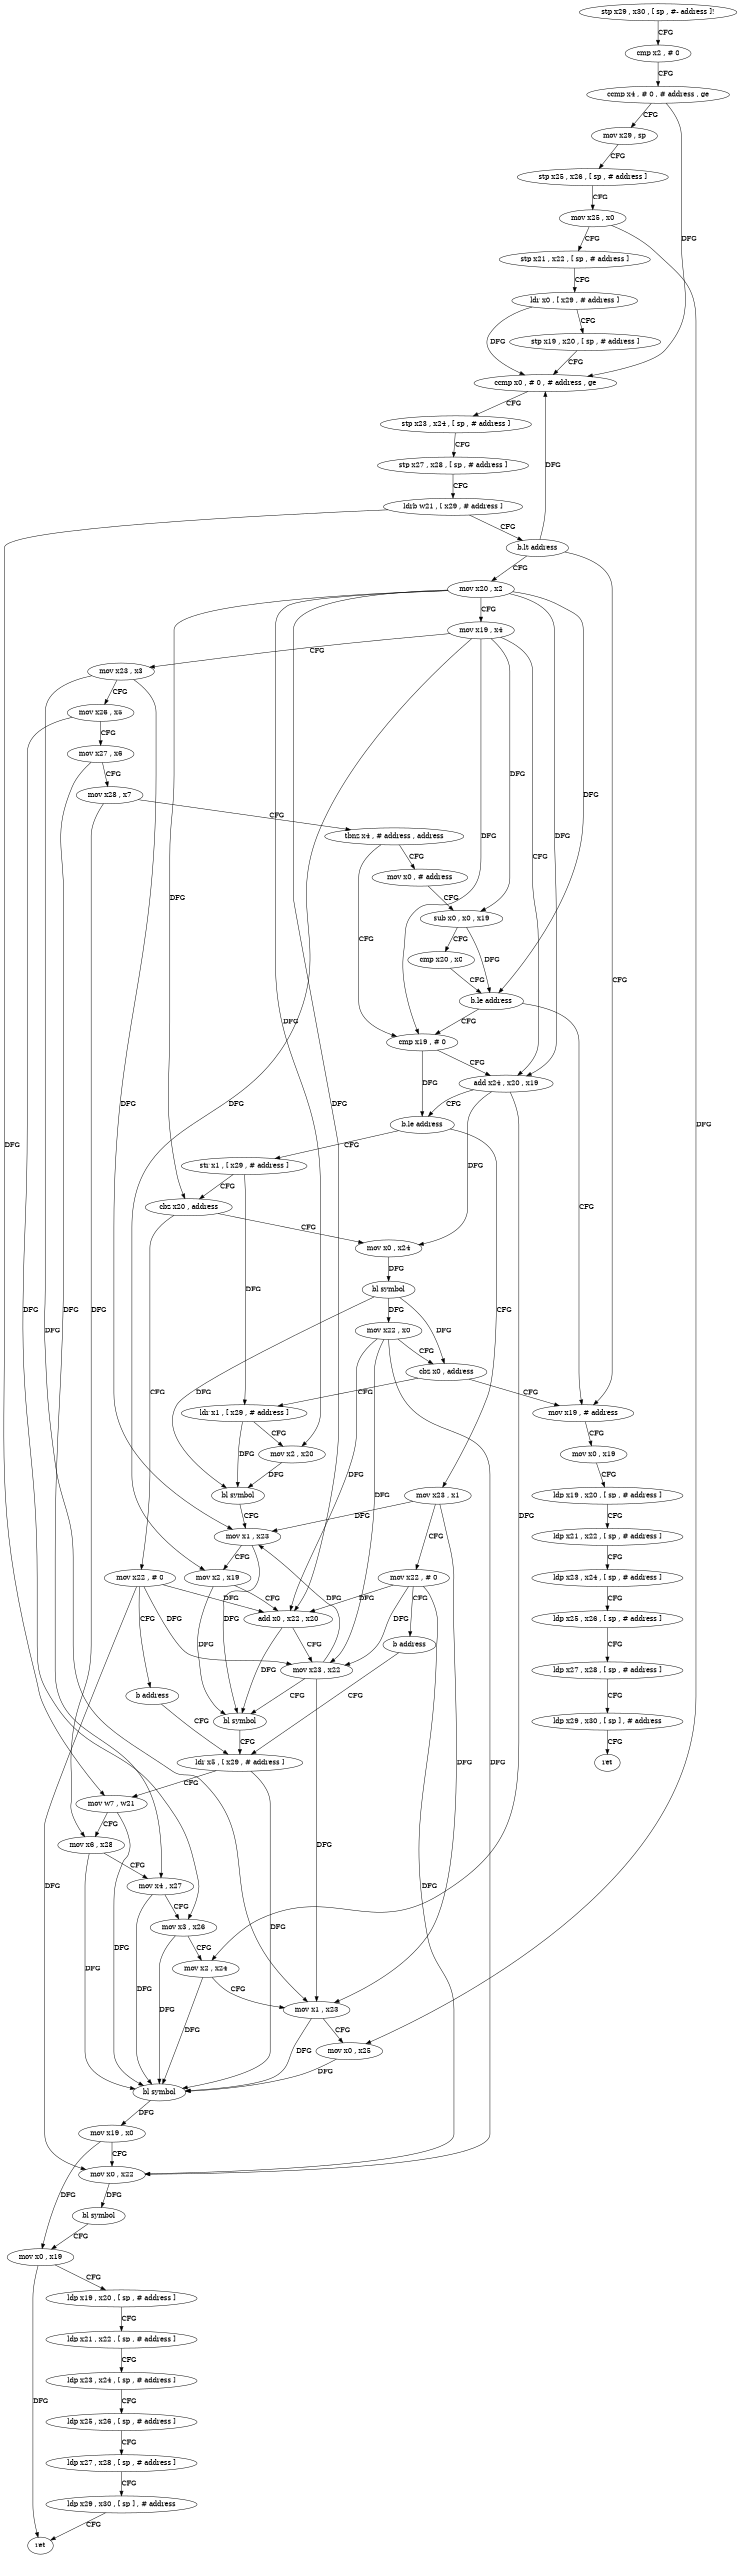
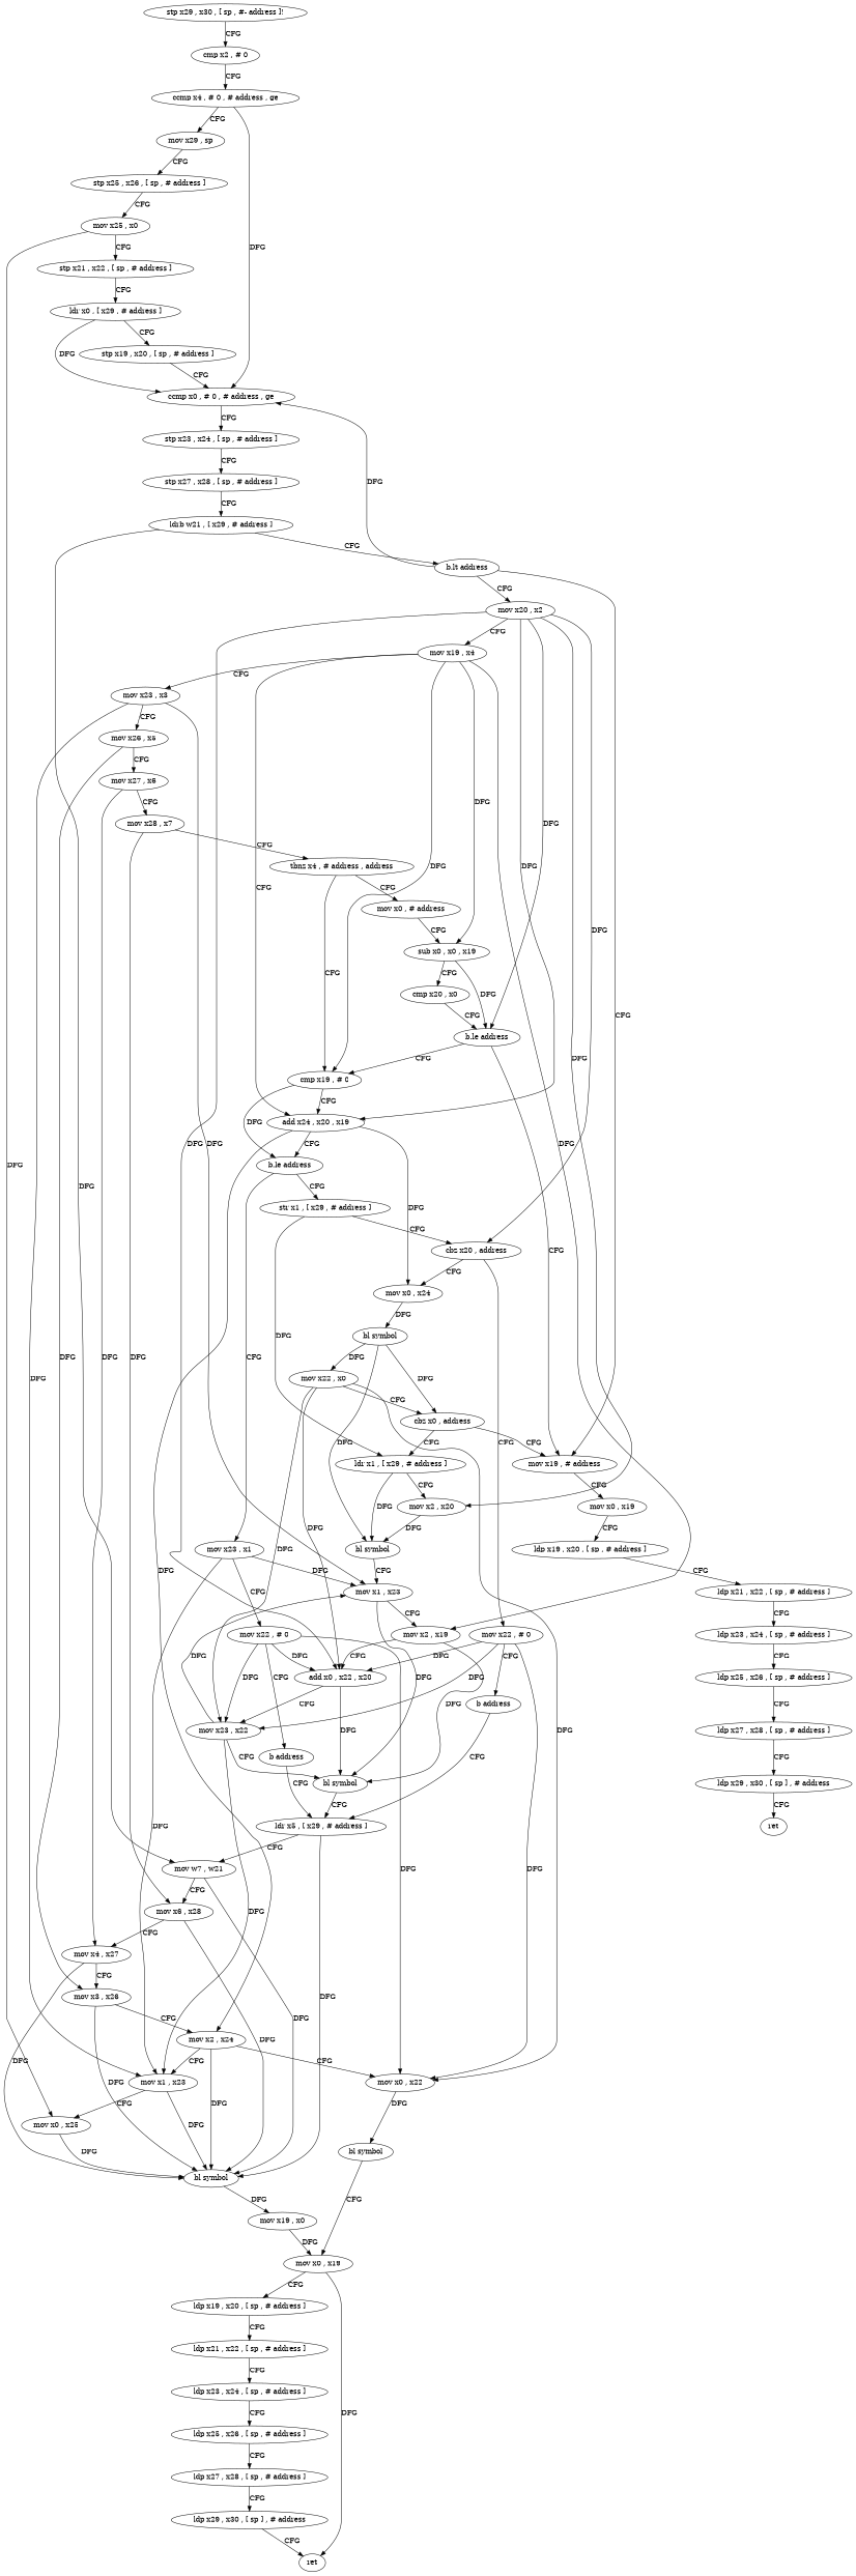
  digraph {
    n1 [label="stp x29 , x30 , [ sp , #- address ]!"]
    n2 [label="cmp x2 , # 0"]
    n3 [label="ccmp x4 , # 0 , # address , ge"]
    n4 [label="mov x29 , sp"]
    n5 [label="ccmp x0 , # 0 , # address , ge"]
    n6 [label="stp x25 , x26 , [ sp , # address ]"]
    n7 [label="stp x23 , x24 , [ sp , # address ]"]
    n8 [label="mov x25 , x0"]
    n9 [label="stp x21 , x22 , [ sp , # address ]"]
    n10 [label="mov x0 , x25"]
    n11 [label="ldr x0 , [ x29 , # address ]"]
    n12 [label="bl symbol"]
    n13 [label="stp x19 , x20 , [ sp , # address ]"]
    n14 [label="stp x27 , x28 , [ sp , # address ]"]
    n15 [label="b.lt address"]
    n16 [label="mov x19 , # address"]
    n17 [label="mov x20 , x2"]
    n18 [label="ldrb w21 , [ x29 , # address ]"]
    n19 [label="mov w7 , w21"]
    n20 [label="mov x6 , x28"]
    n21 [label="mov x0 , x19"]
    n22 [label="mov x19 , x4"]
    n23 [label="add x24 , x20 , x19"]
    n24 [label="b.le address"]
    n25 [label="cbz x20 , address"]
    n26 [label="mov x2 , x20"]
    n27 [label="add x0 , x22 , x20"]
    n28 [label="ldp x19 , x20 , [ sp , # address ]"]
    n29 [label="mov x23 , x3"]
    n30 [label="cmp x19 , # 0"]
    n31 [label="sub x0 , x0 , x19"]
    n32 [label="mov x2 , x19"]
    n33 [label="b.le address"]
    n34 [label="mov x0 , x24"]
    n35 [label="mov x2 , x24"]
    n36 [label="mov x22 , # 0"]
    n37 [label="bl symbol"]
    n38 [label="mov x23 , x22"]
    n39 [label="bl symbol"]
    n40 [label="ldp x21 , x22 , [ sp , # address ]"]
    n41 [label="ldp x23 , x24 , [ sp , # address ]"]
    n42 [label="ldp x25 , x26 , [ sp , # address ]"]
    n43 [label="ldp x27 , x28 , [ sp , # address ]"]
    n44 [label="ldp x29 , x30 , [ sp ] , # address"]
    n45 [label=ret]
    n46 [label="mov x26 , x5"]
    n47 [label="mov x1 , x23"]
    n48 [label="mov x1 , x23"]
    n49 [label="cmp x20 , x0"]
    n50 [label="mov x27 , x6"]
    n51 [label="mov x3 , x26"]
    n52 [label="mov x28 , x7"]
    n53 [label="mov x4 , x27"]
    n54 [label="tbnz x4 , # address , address"]
    n55 [label="mov x0 , # address"]
    n56 [label="mov x23 , x1"]
    n57 [label="str x1 , [ x29 , # address ]"]
    n58 [label="bl symbol"]
    n59 [label="mov x22 , # 0"]
    n60 [label="ldr x1 , [ x29 , # address ]"]
    n61 [label="b address"]
    n62 [label="mov x0 , x22"]
    n63 [label="ldr x5 , [ x29 , # address ]"]
    n64 [label="bl symbol"]
    n65 [label="mov x19 , x0"]
    n66 [label="b address"]
    n67 [label="mov x22 , x0"]
    n68 [label="cbz x0 , address"]
    n69 [label="mov x0 , x19"]
    n70 [label="ldp x19 , x20 , [ sp , # address ]"]
    n71 [label=ret]
    n72 [label="ldp x21 , x22 , [ sp , # address ]"]
    n73 [label="ldp x23 , x24 , [ sp , # address ]"]
    n74 [label="ldp x25 , x26 , [ sp , # address ]"]
    n75 [label="ldp x27 , x28 , [ sp , # address ]"]
    n76 [label="ldp x29 , x30 , [ sp ] , # address"]
    n1 -> n2 [label=CFG]
    n2 -> n3 [label=CFG]
    n3 -> n4 [label=CFG]
    n3 -> n5 [label=DFG]
    n4 -> n6 [label=CFG]
    n5 -> n7 [label=CFG]
    n6 -> n8 [label=CFG]
    n7 -> n14 [label=CFG]
    n8 -> n9 [label=CFG]
    n8 -> n10 [label=DFG]
    n9 -> n11 [label=CFG]
    n10 -> n12 [label=DFG]
    n11 -> n5 [label=DFG]
    n11 -> n13 [label=CFG]
    n12 -> n65 [label=DFG]
    n13 -> n5 [label=CFG]
    n14 -> n18 [label=CFG]
    n15 -> n5 [label=DFG]
    n15 -> n16 [label=CFG]
    n15 -> n17 [label=CFG]
    n16 -> n21 [label=CFG]
    n17 -> n22 [label=CFG]
    n17 -> n23 [label=DFG]
    n17 -> n24 [label=DFG]
    n17 -> n25 [label=DFG]
    n17 -> n26 [label=DFG]
    n17 -> n27 [label=DFG]
    n18 -> n15 [label=CFG]
    n18 -> n19 [label=DFG]
    n19 -> n12 [label=DFG]
    n19 -> n20 [label=CFG]
    n20 -> n12 [label=DFG]
    n20 -> n53 [label=CFG]
    n21 -> n28 [label=CFG]
    n22 -> n23 [label=CFG]
    n22 -> n29 [label=CFG]
    n22 -> n30 [label=DFG]
    n22 -> n31 [label=DFG]
    n22 -> n32 [label=DFG]
    n23 -> n33 [label=CFG]
    n23 -> n34 [label=DFG]
    n23 -> n35 [label=DFG]
    n24 -> n16 [label=CFG]
    n24 -> n30 [label=CFG]
    n25 -> n34 [label=CFG]
    n25 -> n36 [label=CFG]
    n26 -> n37 [label=DFG]
    n27 -> n38 [label=CFG]
    n27 -> n39 [label=DFG]
    n28 -> n40 [label=CFG]
    n29 -> n46 [label=CFG]
    n29 -> n47 [label=DFG]
    n29 -> n48 [label=DFG]
    n30 -> n23 [label=CFG]
    n30 -> n33 [label=DFG]
    n31 -> n24 [label=DFG]
    n31 -> n49 [label=CFG]
    n32 -> n27 [label=CFG]
    n32 -> n39 [label=DFG]
    n33 -> n56 [label=CFG]
    n33 -> n57 [label=CFG]
    n34 -> n58 [label=DFG]
    n35 -> n12 [label=DFG]
    n35 -> n47 [label=CFG]
    n36 -> n27 [label=DFG]
    n36 -> n38 [label=DFG]
    n36 -> n62 [label=DFG]
    n36 -> n66 [label=CFG]
    n37 -> n48 [label=CFG]
    n38 -> n39 [label=CFG]
    n38 -> n47 [label=DFG]
    n38 -> n48 [label=DFG]
    n39 -> n63 [label=CFG]
    n40 -> n41 [label=CFG]
    n41 -> n42 [label=CFG]
    n42 -> n43 [label=CFG]
    n43 -> n44 [label=CFG]
    n44 -> n45 [label=CFG]
    n46 -> n50 [label=CFG]
    n46 -> n51 [label=DFG]
    n47 -> n10 [label=CFG]
    n47 -> n12 [label=DFG]
    n48 -> n32 [label=CFG]
    n48 -> n39 [label=DFG]
    n49 -> n24 [label=CFG]
    n50 -> n52 [label=CFG]
    n50 -> n53 [label=DFG]
    n51 -> n12 [label=DFG]
    n51 -> n35 [label=CFG]
    n52 -> n20 [label=DFG]
    n52 -> n54 [label=CFG]
    n53 -> n12 [label=DFG]
    n53 -> n51 [label=CFG]
    n54 -> n30 [label=CFG]
    n54 -> n55 [label=CFG]
    n55 -> n31 [label=CFG]
    n56 -> n47 [label=DFG]
    n56 -> n48 [label=DFG]
    n56 -> n59 [label=CFG]
    n57 -> n25 [label=CFG]
    n57 -> n60 [label=DFG]
    n58 -> n37 [label=DFG]
    n58 -> n67 [label=DFG]
    n58 -> n68 [label=DFG]
    n59 -> n27 [label=DFG]
    n59 -> n38 [label=DFG]
    n59 -> n61 [label=CFG]
    n59 -> n62 [label=DFG]
    n60 -> n26 [label=CFG]
    n60 -> n37 [label=DFG]
    n61 -> n63 [label=CFG]
    n62 -> n64 [label=DFG]
    n63 -> n12 [label=DFG]
    n63 -> n19 [label=CFG]
    n64 -> n69 [label=CFG]
-   n65 -> n62 [label=CFG]
+   n35 -> n62 [label=CFG]
    n65 -> n69 [label=DFG]
    n66 -> n63 [label=CFG]
    n67 -> n27 [label=DFG]
    n67 -> n38 [label=DFG]
    n67 -> n62 [label=DFG]
    n67 -> n68 [label=CFG]
    n68 -> n16 [label=CFG]
    n68 -> n60 [label=CFG]
    n69 -> n70 [label=CFG]
    n69 -> n71 [label=DFG]
    n70 -> n72 [label=CFG]
    n72 -> n73 [label=CFG]
    n73 -> n74 [label=CFG]
    n74 -> n75 [label=CFG]
    n75 -> n76 [label=CFG]
    n76 -> n71 [label=CFG]
  }
